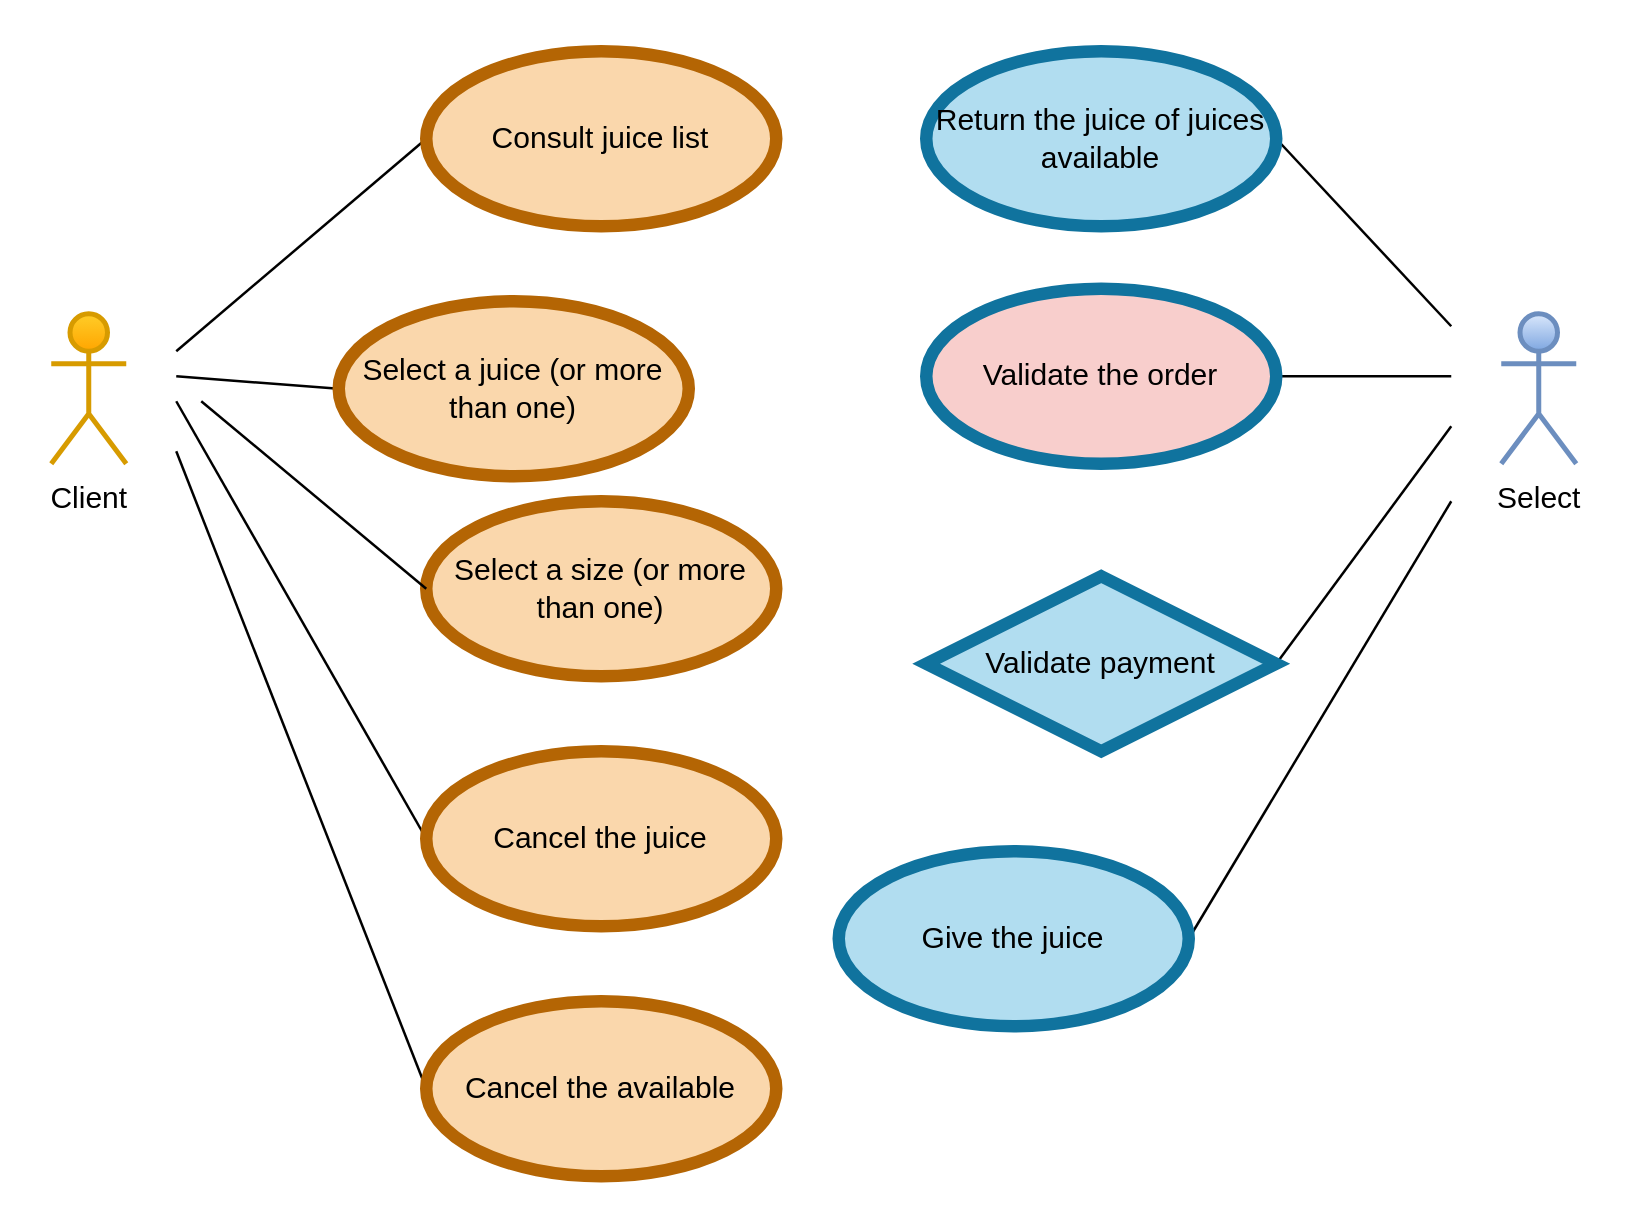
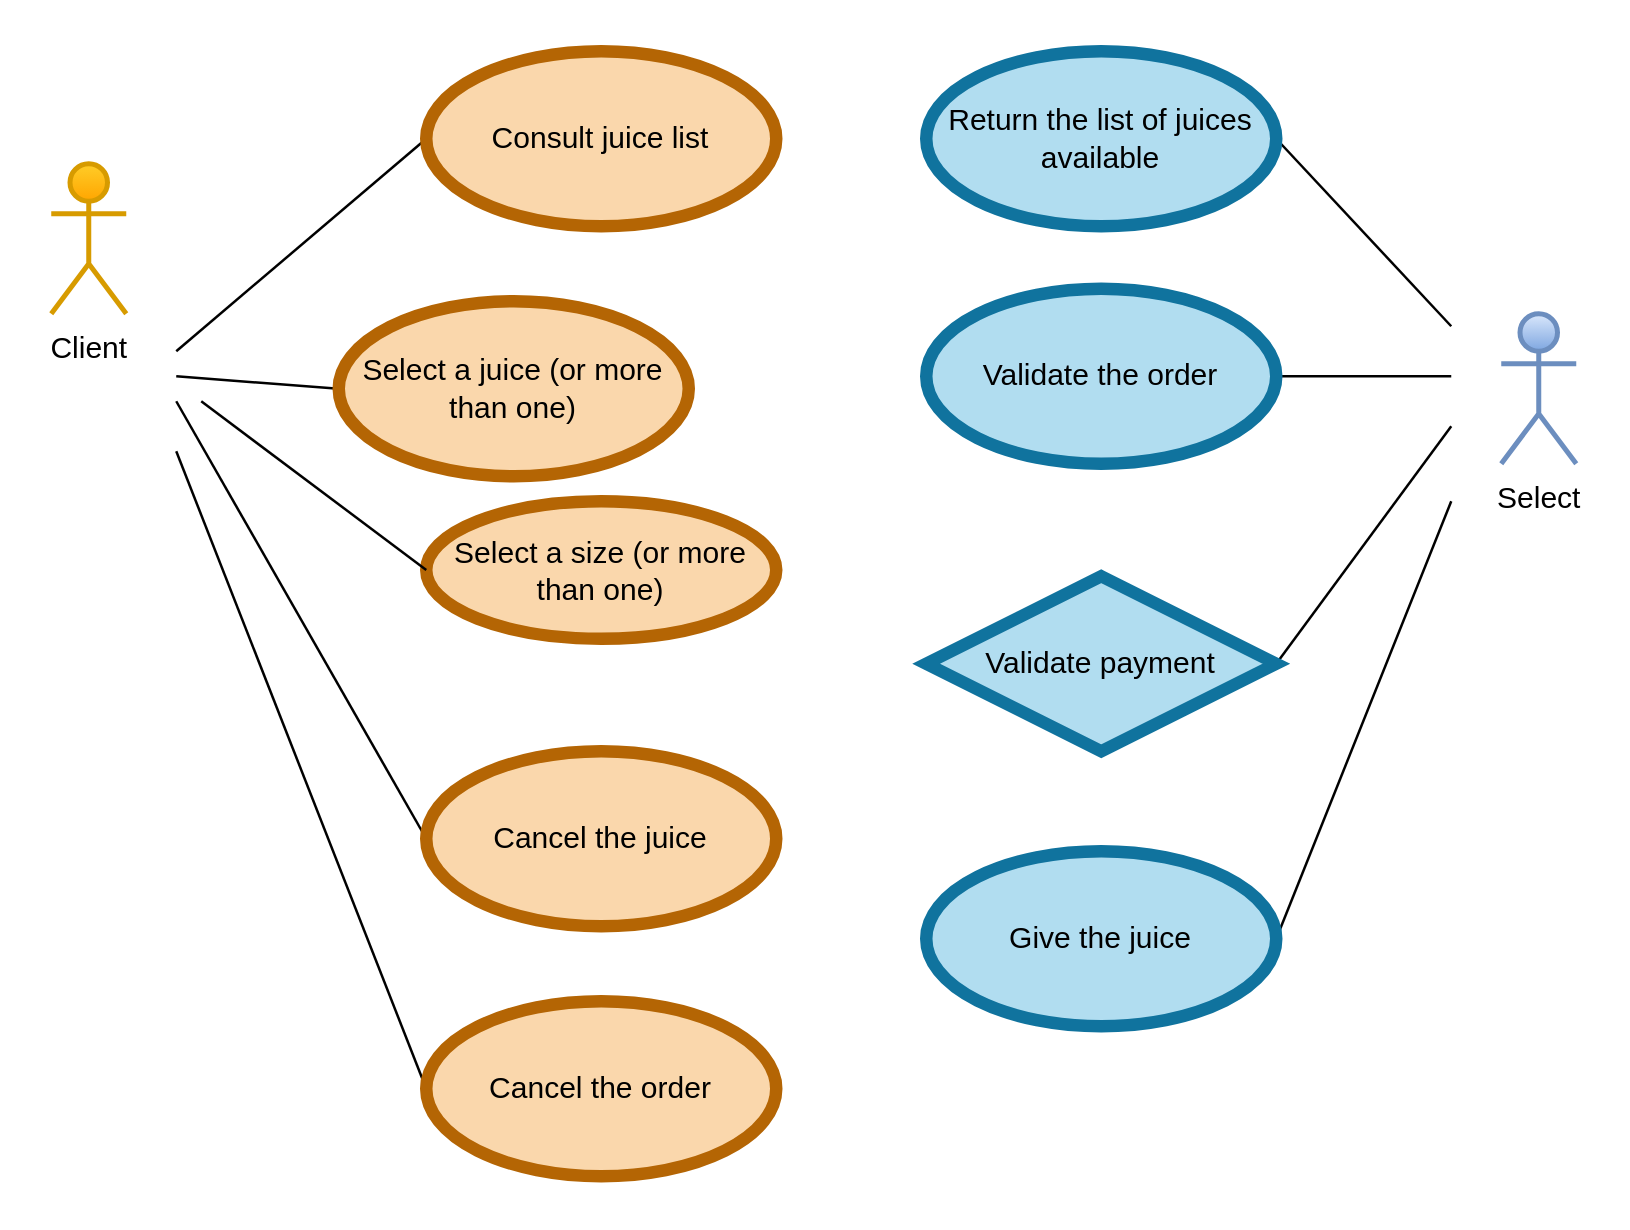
  <mxCell id="0" />
  <mxCell id="1" parent="0" />
- <mxCell id="2" value="Client" style="shape=umlActor;verticalLabelPosition=bottom;verticalAlign=top;html=1;fillColor=#ffcd28;strokeColor=#d79b00;strokeWidth=2;perimeterSpacing=0;gradientColor=#ffa500;" vertex="1" parent="1"><mxGeometry x="20" y="125" width="30" height="60" as="geometry" /></mxCell>
+ <mxCell id="2" value="Client" style="shape=umlActor;verticalLabelPosition=bottom;verticalAlign=top;html=1;fillColor=#ffcd28;strokeColor=#d79b00;strokeWidth=2;perimeterSpacing=0;gradientColor=#ffa500;" vertex="1" parent="1"><mxGeometry x="20" y="65" width="30" height="60" as="geometry" /></mxCell>
  <mxCell id="3" style="rounded=0;orthogonalLoop=1;jettySize=auto;html=1;exitX=0;exitY=0.5;exitDx=0;exitDy=0;endArrow=none;endFill=0;strokeColor=#000000;" edge="1" parent="1" source="4"><mxGeometry relative="1" as="geometry"><mxPoint x="70" y="140" as="targetPoint" /></mxGeometry></mxCell>
  <mxCell id="4" value="Consult juice list" style="ellipse;whiteSpace=wrap;html=1;strokeWidth=5;fillColor=#fad7ac;strokeColor=#b46504;" vertex="1" parent="1"><mxGeometry x="170" y="20" width="140" height="70" as="geometry" /></mxCell>
  <mxCell id="5" style="edgeStyle=none;rounded=0;orthogonalLoop=1;jettySize=auto;html=1;exitX=0;exitY=0.5;exitDx=0;exitDy=0;endArrow=none;endFill=0;strokeColor=#000000;" edge="1" parent="1" source="6"><mxGeometry relative="1" as="geometry"><mxPoint x="70" y="150" as="targetPoint" /></mxGeometry></mxCell>
  <mxCell id="6" value="Select a juice (or more than one)" style="ellipse;whiteSpace=wrap;html=1;fillColor=#fad7ac;strokeColor=#b46504;strokeWidth=5;" vertex="1" parent="1"><mxGeometry x="135" y="120" width="140" height="70" as="geometry" /></mxCell>
  <mxCell id="7" style="edgeStyle=none;rounded=0;orthogonalLoop=1;jettySize=auto;html=1;exitX=0;exitY=0.5;exitDx=0;exitDy=0;endArrow=none;endFill=0;strokeColor=#000000;" edge="1" parent="1" source="8"><mxGeometry relative="1" as="geometry"><mxPoint x="70" y="160" as="targetPoint" /></mxGeometry></mxCell>
  <mxCell id="8" value="Cancel the juice" style="ellipse;whiteSpace=wrap;html=1;fillColor=#fad7ac;strokeColor=#b46504;strokeWidth=5;" vertex="1" parent="1"><mxGeometry x="170" y="300" width="140" height="70" as="geometry" /></mxCell>
  <mxCell id="9" style="edgeStyle=none;rounded=0;orthogonalLoop=1;jettySize=auto;html=1;exitX=1;exitY=0.5;exitDx=0;exitDy=0;endArrow=none;endFill=0;strokeColor=#000000;" edge="1" parent="1" source="10"><mxGeometry relative="1" as="geometry"><mxPoint x="580" y="200" as="targetPoint" /></mxGeometry></mxCell>
- <mxCell id="10" value="Give the juice" style="ellipse;whiteSpace=wrap;html=1;fillColor=#b1ddf0;strokeColor=#10739e;strokeWidth=5;" vertex="1" parent="1"><mxGeometry x="335" y="340" width="140" height="70" as="geometry" /></mxCell>
+ <mxCell id="10" value="Give the juice" style="ellipse;whiteSpace=wrap;html=1;fillColor=#b1ddf0;strokeColor=#10739e;strokeWidth=5;" vertex="1" parent="1"><mxGeometry x="370" y="340" width="140" height="70" as="geometry" /></mxCell>
  <mxCell id="11" value="&lt;font color=&quot;#000000&quot;&gt;Select&lt;/font&gt;" style="shape=umlActor;verticalLabelPosition=bottom;verticalAlign=top;html=1;fillColor=#dae8fc;strokeColor=#6c8ebf;strokeWidth=2;gradientColor=#7ea6e0;" vertex="1" parent="1"><mxGeometry x="600" y="125" width="30" height="60" as="geometry" /></mxCell>
  <mxCell id="12" style="edgeStyle=none;rounded=0;orthogonalLoop=1;jettySize=auto;html=1;exitX=1;exitY=0.5;exitDx=0;exitDy=0;endArrow=none;endFill=0;strokeColor=#000000;" edge="1" parent="1" source="13"><mxGeometry relative="1" as="geometry"><mxPoint x="580" y="170" as="targetPoint" /></mxGeometry></mxCell>
  <mxCell id="13" value="Validate payment" style="rhombus;whiteSpace=wrap;html=1;fillColor=#b1ddf0;strokeColor=#10739e;strokeWidth=5;" vertex="1" parent="1"><mxGeometry x="370" y="230" width="140" height="70" as="geometry" /></mxCell>
  <mxCell id="14" style="edgeStyle=none;rounded=0;orthogonalLoop=1;jettySize=auto;html=1;exitX=1;exitY=0.5;exitDx=0;exitDy=0;endArrow=none;endFill=0;strokeColor=#000000;" edge="1" parent="1" source="15"><mxGeometry relative="1" as="geometry"><mxPoint x="580" y="130" as="targetPoint" /></mxGeometry></mxCell>
- <mxCell id="15" value="Return the juice of juices available" style="ellipse;whiteSpace=wrap;html=1;fillColor=#b1ddf0;strokeColor=#10739e;strokeWidth=5;" vertex="1" parent="1"><mxGeometry x="370" y="20" width="140" height="70" as="geometry" /></mxCell>
+ <mxCell id="15" value="Return the list of juices available" style="ellipse;whiteSpace=wrap;html=1;fillColor=#b1ddf0;strokeColor=#10739e;strokeWidth=5;" vertex="1" parent="1"><mxGeometry x="370" y="20" width="140" height="70" as="geometry" /></mxCell>
  <mxCell id="16" style="edgeStyle=none;rounded=0;orthogonalLoop=1;jettySize=auto;html=1;exitX=1;exitY=0.5;exitDx=0;exitDy=0;endArrow=none;endFill=0;strokeColor=#000000;" edge="1" parent="1" source="17"><mxGeometry relative="1" as="geometry"><mxPoint x="580" y="150" as="targetPoint" /></mxGeometry></mxCell>
- <mxCell id="17" value="Validate the order" style="ellipse;whiteSpace=wrap;html=1;fillColor=#f8cecc;strokeColor=#10739e;strokeWidth=5;" vertex="1" parent="1"><mxGeometry x="370" y="115" width="140" height="70" as="geometry" /></mxCell>
+ <mxCell id="17" value="Validate the order" style="ellipse;whiteSpace=wrap;html=1;fillColor=#b1ddf0;strokeColor=#10739e;strokeWidth=5;" vertex="1" parent="1"><mxGeometry x="370" y="115" width="140" height="70" as="geometry" /></mxCell>
  <mxCell id="18" style="edgeStyle=none;rounded=0;orthogonalLoop=1;jettySize=auto;html=1;exitX=0;exitY=0.5;exitDx=0;exitDy=0;endArrow=none;endFill=0;strokeColor=#000000;" edge="1" parent="1" source="19"><mxGeometry relative="1" as="geometry"><mxPoint x="70" y="180" as="targetPoint" /></mxGeometry></mxCell>
- <mxCell id="19" value="Cancel the available" style="ellipse;whiteSpace=wrap;html=1;fillColor=#fad7ac;strokeColor=#b46504;strokeWidth=5;" vertex="1" parent="1"><mxGeometry x="170" y="400" width="140" height="70" as="geometry" /></mxCell>
- <mxCell id="20" value="Select a size (or more than one)" style="ellipse;whiteSpace=wrap;html=1;fillColor=#fad7ac;strokeColor=#b46504;strokeWidth=5;" vertex="1" parent="1"><mxGeometry x="170" y="200" width="140" height="70" as="geometry" /></mxCell>
+ <mxCell id="19" value="Cancel the order" style="ellipse;whiteSpace=wrap;html=1;fillColor=#fad7ac;strokeColor=#b46504;strokeWidth=5;" vertex="1" parent="1"><mxGeometry x="170" y="400" width="140" height="70" as="geometry" /></mxCell>
+ <mxCell id="20" value="Select a size (or more than one)" style="ellipse;whiteSpace=wrap;html=1;fillColor=#fad7ac;strokeColor=#b46504;strokeWidth=5;" vertex="1" parent="1"><mxGeometry x="170" y="200" width="140" height="55" as="geometry" /></mxCell>
  <mxCell id="21" style="edgeStyle=none;rounded=0;orthogonalLoop=1;jettySize=auto;html=1;exitX=0;exitY=0.5;exitDx=0;exitDy=0;endArrow=none;endFill=0;strokeColor=#000000;" edge="1" parent="1" source="20"><mxGeometry relative="1" as="geometry"><mxPoint x="80" y="160" as="targetPoint" /><mxPoint x="180" y="165" as="sourcePoint" /></mxGeometry></mxCell>
